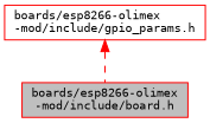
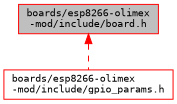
  digraph {
    fontname="DejaVu Sans Mono"
    node [color=red fontname="DejaVu Sans Mono" fontsize=10 shape=record style=filled]
    n1 [fillcolor=grey75 fontcolor=black height=0.2 label="boards/esp8266-olimex\l-mod/include/board.h" width=0.4]
    n2 [fillcolor=white height=0.2 label="boards/esp8266-olimex\l-mod/include/gpio_params.h" width=0.4]
-   n2 -> n1 [color=red dir=back fontname="DejaVu Sans Mono" fontsize=10 labelfontname=Helvetica labelfontsize=10 style=dashed]
+   n1 -> n2 [color=red dir=back fontname="DejaVu Sans Mono" fontsize=10 labelfontname=Helvetica labelfontsize=10 style=dashed]
  }
